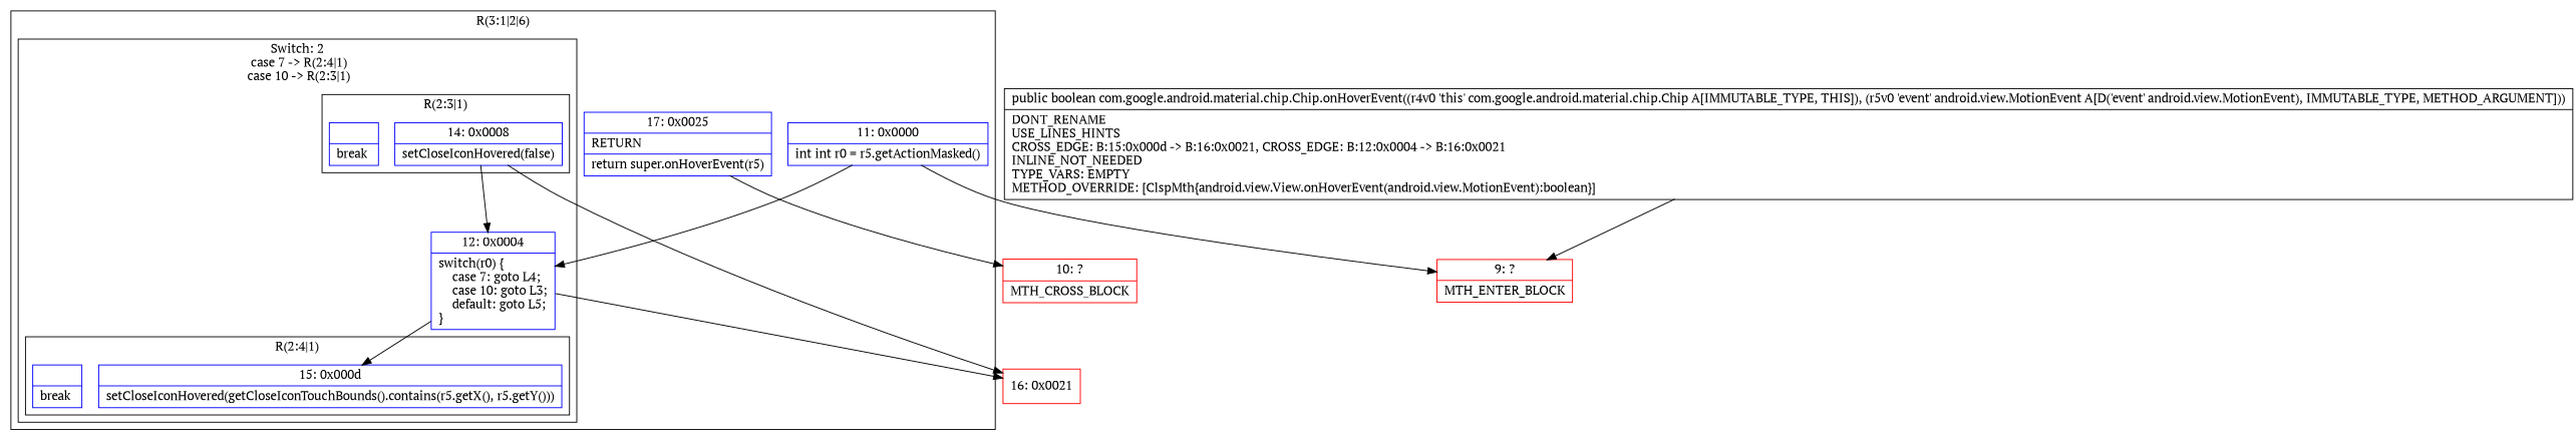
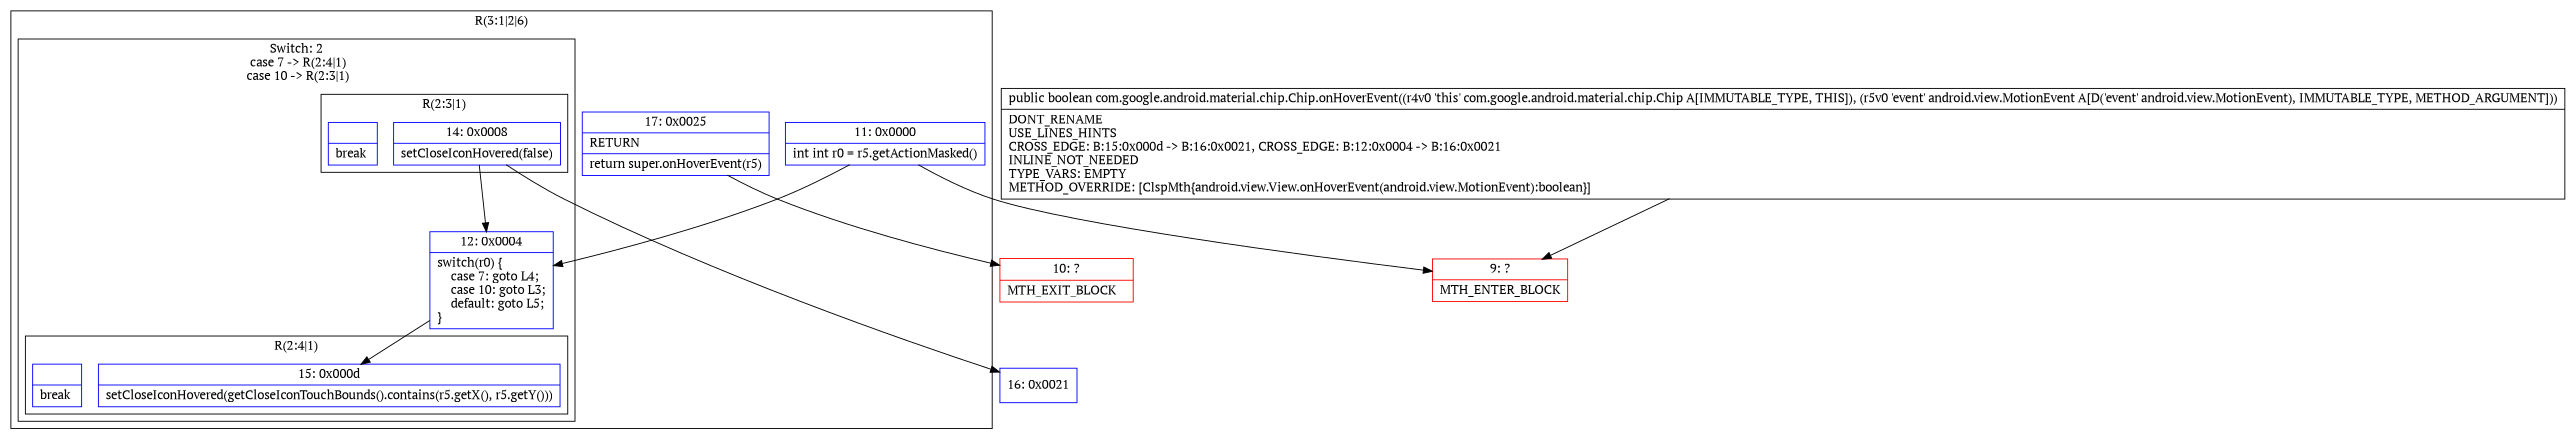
  digraph {
    fontname="PT Serif"
    node [color=blue fontname="PT Serif" shape=record]
    edge [fontname="PT Serif"]
    n1 [label="{15\:\ 0x000d|setCloseIconHovered(getCloseIconTouchBounds().contains(r5.getX(), r5.getY()))\l}"]
    n2 [label="{|break\l}"]
    n3 [label="{14\:\ 0x0008|setCloseIconHovered(false)\l}"]
    n4 [label="{|break\l}"]
    n5 [label="{12\:\ 0x0004|switch(r0) \{\l    case 7: goto L4;\l    case 10: goto L3;\l    default: goto L5;\l\}\l}"]
    n6 [label="{11\:\ 0x0000|int int r0 = r5.getActionMasked()\l}"]
    n7 [label="{17\:\ 0x0025|RETURN\l|return super.onHoverEvent(r5)\l}"]
-   n8 [color=red label="{16\:\ 0x0021}"]
+   n8 [label="{16\:\ 0x0021}"]
    n9 [color=red label="{9\:\ ?|MTH_ENTER_BLOCK\l}"]
-   n10 [color=red label="{10\:\ ?|MTH_CROSS_BLOCK\l}"]
+   n10 [color=red label="{10\:\ ?|MTH_EXIT_BLOCK\l}"]
    n11 [label="{public boolean com.google.android.material.chip.Chip.onHoverEvent((r4v0 'this' com.google.android.material.chip.Chip A[IMMUTABLE_TYPE, THIS]), (r5v0 'event' android.view.MotionEvent A[D('event' android.view.MotionEvent), IMMUTABLE_TYPE, METHOD_ARGUMENT]))  | DONT_RENAME\lUSE_LINES_HINTS\lCROSS_EDGE: B:15:0x000d \-\> B:16:0x0021, CROSS_EDGE: B:12:0x0004 \-\> B:16:0x0021\lINLINE_NOT_NEEDED\lTYPE_VARS: EMPTY\lMETHOD_OVERRIDE: [ClspMth\{android.view.View.onHoverEvent(android.view.MotionEvent):boolean\}]\l}" color=""]
    subgraph cluster_1 {
      label="R(3:1|2|6)"
      n6
      n7
      subgraph cluster_2 {
        label="Switch: 2\n case 7 -> R(2:4|1)\n case 10 -> R(2:3|1)"
        n5
        subgraph cluster_3 {
          label="R(2:4|1)"
          n1
          n2
        }
        subgraph cluster_4 {
          label="R(2:3|1)"
          n3
          n4
        }
      }
    }
    n3 -> n5
    n3 -> n8
    n5 -> n1
-   n5 -> n8
    n6 -> n5
    n6 -> n9
    n7 -> n10
    n11 -> n9
  }
